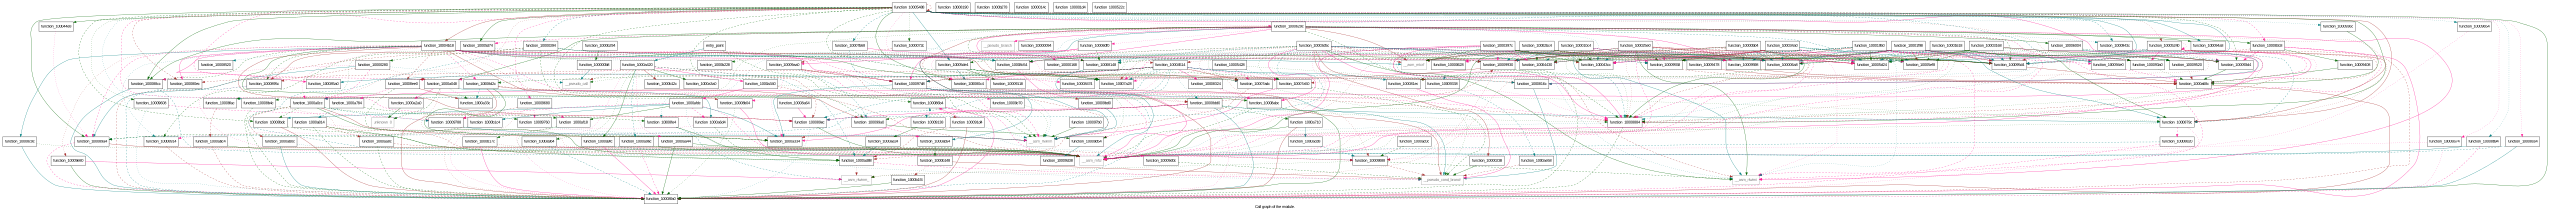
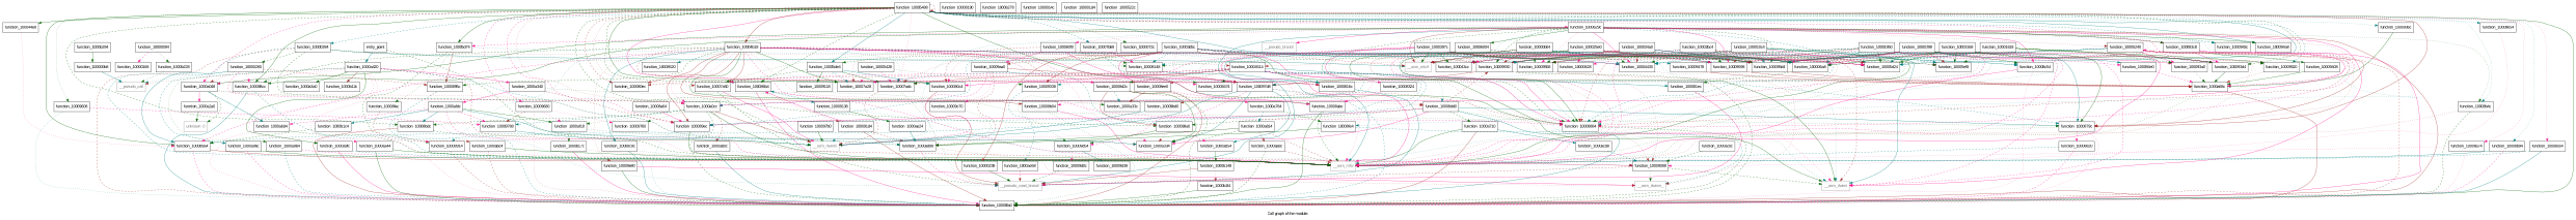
  digraph {
    fontname="Liberation Sans"
    label="Call graph of the module."
    node [fontname="Liberation Sans" shape=record]
    edge [color=darkgreen fontname="Liberation Sans" style=solid]
    n1 [label="{function_10005428}"]
    n2 [label="{function_10007a28}"]
    n3 [label="{function_10007a50}"]
    n4 [label="{function_10007adc}"]
    n5 [label="{function_10009338}"]
    n6 [color=gray50 fontcolor=gray50 label="{__asm_rlwinm}"]
    n7 [color=gray50 fontcolor=gray50 label="{__pseudo_cond_branch}"]
    n8 [label="{function_1000ae58}"]
    n9 [label="{function_10005d24}"]
    n10 [label="{function_10009598}"]
    n11 [label="{function_1000a68c}"]
    n12 [label="{function_10008fa0}"]
    n13 [color=gray50 fontcolor=gray50 label="{__asm_mfcr}"]
    n14 [label="{function_10005488}"]
    n15 [label="{function_100080c4}"]
    n16 [label="{function_100080ec}"]
    n17 [label="{function_10005d74}"]
    n18 [label="{function_10008b4c}"]
    n19 [label="{function_10008a74}"]
    n20 [label="{function_1000816c}"]
    n21 [label="{function_100094a8}"]
    n22 [label="{function_10008b94}"]
    n23 [label="{function_10005de4}"]
    n24 [label="{function_10008bdc}"]
    n25 [label="{function_100083c8}"]
    n26 [label="{function_100086b4}"]
    n27 [label="{function_1000879c}"]
    n28 [label="{function_10008884}"]
    n29 [label="{function_100088cc}"]
    n30 [label="{function_10009520}"]
    n31 [label="{function_10008ce4}"]
    n32 [label="{function_1000936c}"]
    n33 [label="{function_100089a4}"]
    n34 [label="{function_1000629c}"]
    n35 [label="{function_10007b68}"]
    n36 [label="{function_100093d4}"]
    n37 [label="{function_100089ec}"]
    n38 [label="{function_100095d4}"]
    n39 [label="{function_10009608}"]
    n40 [label="{function_10009654}"]
    n41 [label="{function_10009680}"]
    n42 [label="{function_1000a048}"]
    n43 [label="{function_1000a0cc}"]
    n44 [label="{function_1000943c}"]
    n45 [label="{function_10000394}"]
    n46 [label="{function_1000072c}"]
    n47 [label="{function_100044e8}"]
    n48 [label="{function_10004b18}"]
    n49 [label="{function_10005240}"]
    n50 [label="{function_10008fac}"]
    n51 [label="{function_10008914}"]
    n52 [label="{function_1000895c}"]
    n53 [label="{function_10008c54}"]
    n54 [label="{function_10009118}"]
    n55 [label="{function_10009408}"]
    n56 [label="{function_10009138}"]
    n57 [label="{function_100091d4}"]
    n58 [label="{function_10008820}"]
    n59 [label="{function_10009930}"]
    n60 [label="{function_10009558}"]
    n61 [label="{function_10008fe4}"]
    n62 [color=gray50 fontcolor=gray50 label="{__asm_rlwimi}"]
    n63 [label="{function_10006004}"]
    n64 [label="{function_100094e0}"]
    n65 [label="{function_100060f0}"]
    n66 [color=gray50 fontcolor=gray50 label="{__asm_mtcrf}"]
    n67 [color=gray50 fontcolor=gray50 label="{__pseudo_branch}"]
    n68 [label="{function_100043cc}"]
    n69 [label="{function_10004430}"]
    n70 [label="{function_100097d8}"]
    n71 [label="{function_10008148}"]
    n72 [label="{function_10009788}"]
    n73 [label="{function_10009088}"]
    n74 [label="{function_10009760}"]
    n75 [label="{function_1000af18}"]
    n76 [label="{function_1000a334}"]
    n77 [label="{function_1000a33c}"]
    n78 [label="{function_1000a2a0}"]
    n79 [label="{function_1000a6d4}"]
    n80 [color=gray50 fontcolor=gray50 label="{unknown_0}"]
    n81 [label="{function_1000ab0c}"]
    n82 [label="{function_100099a0}"]
    n83 [label="{function_10000280}"]
    n84 [label="{function_10009aa0}"]
    n85 [label="{function_10008b04}"]
    n86 [label="{function_10009478}"]
    n87 [label="{function_10008d2c}"]
    n88 [label="{function_10008dd0}"]
    n89 [label="{function_10008ee0}"]
    n90 [label="{function_10008abc}"]
    n91 [label="{function_10008474}"]
    n92 [label="{function_10008520}"]
-   n93 [label="{function_100085a0}"]
    n94 [label="{function_10008c9c}"]
    n95 [label="{function_100093a0}"]
    n96 [label="{function_10009e80}"]
    n97 [label="{function_10004514}"]
    n98 [label="{function_10009d54}"]
    n99 [label="{function_1000ab54}"]
    n100 [label="{function_1000abc4}"]
    n101 [label="{function_1000a710}"]
    n102 [label="{function_10009bd0}"]
    n103 [label="{function_1000acd8}"]
    n104 [label="{function_10008190}"]
    n105 [label="{function_100081ec}"]
    n106 [label="{function_1000a784}"]
    n107 [label="{function_1000a814}"]
    n108 [label="{function_10008324}"]
    n109 [label="{function_1000ad88}"]
    n110 [color=gray50 fontcolor=gray50 label="{__asm_rlwinm_}"]
    n111 [label="{function_1000ae24}"]
    n112 [label="{function_10005ef8}"]
    n113 [label="{function_10009c70}"]
    n114 [label="{function_10008a64}"]
    n115 [label="{function_1000a9b4}"]
    n116 [label="{function_1000a9fc}"]
    n117 [label="{function_1000b17c}"]
    n118 [label="{function_100097b0}"]
    n119 [label="{function_10009d0c}"]
    n120 [label="{function_10009d38}"]
    n121 [label="{function_1000b148}"]
    n122 [label="{function_1000a340}"]
    n123 [label="{function_1000afdc}"]
    n124 [label="{function_1000b1c4}"]
    n125 [label="{function_1000a3a0}"]
    n126 [label="{function_1000a420}"]
    n127 [label="{function_1000a96c}"]
    n128 [label="{function_1000aa44}"]
    n129 [label="{function_1000b12c}"]
    n130 [color=gray50 fontcolor=gray50 label="{__pseudo_call}"]
    n131 [label="{function_1000aa8c}"]
    n132 [label="{function_1000b1f4}"]
    n133 [label="{function_1000ac0c}"]
    n134 [label="{function_1000b228}"]
    n135 [label="{function_1000b278}"]
    n136 [label="{function_1000b294}"]
    n137 [label="{function_100000b8}"]
    n138 [label="{function_10000094}"]
    n139 [label="{function_10000168}"]
    n140 [label="{function_1000014c}"]
    n141 [label="{function_100001d4}"]
    n142 [label="{entry_point}"]
    n143 [label="{function_10000238}"]
    n144 [label="{function_10000628}"]
    n145 [label="{function_100006a8}"]
    n146 [label="{function_10000b04}"]
    n147 [label="{function_100010c4}"]
    n148 [label="{function_10001618}"]
    n149 [label="{function_10001950}"]
    n150 [label="{function_10001f98}"]
    n151 [label="{function_100025e0}"]
    n152 [label="{function_10002bc4}"]
    n153 [label="{function_10003168}"]
    n154 [label="{function_100034a0}"]
    n155 [label="{function_1000397c}"]
    n156 [label="{function_10003d5c}"]
    n157 [label="{function_1000522c}"]
    n1 -> n2 [color=deeppink style=dotted]
    n1 -> n3 [color=teal style=dotted]
    n1 -> n4 [color=deeppink style=dashed]
    n1 -> n5 [style=dotted]
    n3 -> n6 [color=deeppink]
    n3 -> n7 [style=dashed]
    n4 -> n6 [color=brown style=dashed]
    n4 -> n7 [style=dotted]
    n5 -> n8 [color=teal style=dashed]
    n8 -> n7 [color=brown style=dashed]
    n10 -> n11 [color=brown]
    n11 -> n12 [color=brown]
    n11 -> n13 [style=dotted]
    n14 -> n2 [style=dashed]
    n14 -> n3 [color=brown style=dotted]
    n14 -> n4 [color=deeppink style=dotted]
    n14 -> n6 [style=dashed]
    n14 -> n9 [color=teal]
    n14 -> n12
    n14 -> n14 [color=brown style=dashed]
    n14 -> n15
    n14 -> n16 [color=brown style=dashed]
    n14 -> n17
    n14 -> n18 [color=teal style=dotted]
    n14 -> n19 [color=deeppink style=dotted]
    n14 -> n20 [color=deeppink]
    n14 -> n21 [color=teal]
    n14 -> n22 [color=teal style=dotted]
    n14 -> n23 [color=teal]
    n14 -> n24 [style=dashed]
    n14 -> n25 [color=deeppink style=dashed]
    n14 -> n26 [style=dashed]
    n14 -> n27 [color=brown]
    n14 -> n28
    n14 -> n29
    n14 -> n30 [color=teal style=dashed]
    n14 -> n31 [color=deeppink style=dotted]
    n14 -> n32 [color=teal style=dotted]
    n14 -> n33
    n14 -> n34 [color=deeppink style=dotted]
    n14 -> n35 [color=teal style=dashed]
    n14 -> n36 [style=dashed]
    n14 -> n37 [color=deeppink style=dashed]
    n14 -> n38 [color=teal]
    n14 -> n39 [style=dotted]
    n14 -> n40 [color=teal style=dotted]
    n14 -> n41 [color=deeppink style=dashed]
    n14 -> n42 [color=deeppink style=dashed]
    n14 -> n43 [color=brown style=dotted]
    n14 -> n44 [color=teal style=dashed]
    n14 -> n45 [color=teal style=dashed]
    n14 -> n46 [style=dotted]
    n14 -> n47
    n14 -> n48 [color=brown]
    n14 -> n49 [color=brown style=dotted]
    n15 -> n7 [color=brown]
    n17 -> n50 [style=dotted]
    n17 -> n51 [style=dashed]
    n17 -> n52 [color=brown]
    n17 -> n53 [color=teal style=dotted]
    n18 -> n12 [style=dashed]
    n18 -> n13 [color=brown style=dotted]
    n19 -> n12 [color=deeppink style=dotted]
    n19 -> n13 [color=deeppink style=dotted]
    n20 -> n7 [color=teal]
    n21 -> n11 [color=deeppink style=dotted]
    n22 -> n12 [color=deeppink style=dashed]
    n22 -> n13 [color=teal]
    n23 -> n2 [color=teal style=dashed]
    n23 -> n3 [style=dashed]
    n23 -> n4
    n23 -> n15 [color=teal]
    n23 -> n54
    n24 -> n12 [color=brown]
    n24 -> n13 [style=dashed]
    n25 -> n12 [color=deeppink]
    n25 -> n28 [color=deeppink style=dashed]
    n25 -> n36 [color=deeppink]
    n25 -> n38 [color=brown style=dashed]
    n25 -> n55
    n26 -> n12 [color=deeppink]
    n26 -> n13 [color=deeppink style=dashed]
    n26 -> n56 [color=teal style=dotted]
    n26 -> n57 [color=brown style=dotted]
    n27 -> n12 [color=deeppink style=dotted]
    n27 -> n13 [style=dotted]
    n27 -> n58 [color=deeppink style=dashed]
    n28 -> n12 [style=dashed]
    n28 -> n13 [color=teal style=dotted]
    n29 -> n12 [color=teal]
    n29 -> n13 [color=teal style=dashed]
    n30 -> n11 [color=brown style=dotted]
    n31 -> n12 [color=teal]
    n31 -> n13 [color=teal style=dashed]
    n32 -> n11
    n33 -> n12 [color=deeppink style=dashed]
    n33 -> n13 [color=brown]
    n34 -> n6 [color=teal style=dotted]
    n34 -> n9 [color=teal style=dashed]
    n34 -> n10 [color=deeppink]
    n34 -> n12 [color=brown]
    n34 -> n13 [color=teal]
    n34 -> n17 [color=deeppink style=dashed]
    n34 -> n18 [style=dotted]
    n34 -> n21
    n34 -> n25
    n34 -> n27 [color=brown style=dotted]
    n34 -> n28 [style=dashed]
    n34 -> n29
    n34 -> n38 [style=dashed]
    n34 -> n42
    n34 -> n44 [color=teal style=dotted]
    n34 -> n53 [color=deeppink]
    n34 -> n59 [style=dashed]
    n34 -> n60 [color=deeppink style=dotted]
    n34 -> n61 [color=teal style=dotted]
    n34 -> n62 [color=deeppink]
    n34 -> n63
-   n34 -> n64 [color=deeppink style=dashed]
+   n34 -> n30 [color=deeppink style=dashed]
    n34 -> n65 [color=deeppink style=dotted]
    n34 -> n66 [color=brown]
    n34 -> n67 [color=deeppink]
    n34 -> n68 [color=teal style=dotted]
    n34 -> n69 [color=deeppink]
    n35 -> n70 [color=teal style=dashed]
    n35 -> n71 [color=deeppink]
    n36 -> n11
    n37 -> n12 [color=teal style=dotted]
    n37 -> n13
    n38 -> n11 [color=brown]
    n39 -> n12 [color=teal style=dotted]
    n39 -> n72 [color=deeppink style=dashed]
    n40 -> n73 [color=deeppink style=dotted]
    n41 -> n12 [color=brown style=dotted]
    n41 -> n72 [color=brown style=dashed]
    n41 -> n74 [color=deeppink style=dotted]
    n41 -> n75 [color=deeppink style=dotted]
    n42 -> n76 [color=brown style=dotted]
    n42 -> n77 [style=dotted]
    n42 -> n78 [color=deeppink]
    n42 -> n79 [color=teal]
    n42 -> n80 [style=dashed]
    n43 -> n6 [color=brown]
    n43 -> n12 [style=dashed]
    n43 -> n13
    n43 -> n24 [style=dashed]
    n43 -> n72 [color=teal style=dashed]
    n43 -> n74 [style=dotted]
    n43 -> n75 [style=dotted]
    n43 -> n81 [color=brown style=dashed]
    n44 -> n11 [color=deeppink style=dashed]
    n45 -> n12 [color=brown style=dashed]
    n45 -> n13 [color=teal style=dashed]
    n45 -> n59 [color=brown style=dotted]
    n45 -> n66 [color=teal]
    n45 -> n71 [style=dotted]
    n45 -> n82 [style=dashed]
    n45 -> n83 [style=dashed]
    n46 -> n59 [color=teal style=dotted]
    n46 -> n84 [color=brown style=dashed]
    n47 -> n33 [color=deeppink style=dotted]
    n48 -> n2
    n48 -> n3 [color=brown]
    n48 -> n4 [color=teal style=dotted]
-   n48 -> n16 [color=deeppink]
+   n48 -> n16 [color=brown]
    n48 -> n20 [color=brown style=dashed]
    n48 -> n28 [color=deeppink style=dashed]
    n48 -> n29 [style=dashed]
    n48 -> n33 [color=deeppink style=dashed]
    n48 -> n37 [color=brown]
    n48 -> n38 [style=dashed]
    n48 -> n43 [color=deeppink style=dotted]
    n48 -> n51 [color=teal style=dotted]
    n48 -> n52 [style=dashed]
    n48 -> n53 [color=teal]
    n48 -> n70 [color=deeppink]
    n48 -> n85 [color=brown]
    n48 -> n86 [color=teal style=dashed]
    n48 -> n87 [color=deeppink style=dashed]
    n48 -> n88 [color=brown style=dotted]
    n48 -> n89 [color=brown style=dashed]
    n48 -> n90
    n48 -> n91 [color=deeppink style=dashed]
    n48 -> n92 [color=teal style=dotted]
-   n48 -> n93 [color=deeppink]
    n48 -> n94 [color=teal]
    n48 -> n95 [color=deeppink]
    n48 -> n96 [color=brown style=dotted]
    n48 -> n97 [color=brown style=dotted]
    n49 -> n10 [color=teal style=dotted]
    n49 -> n12 [color=brown style=dashed]
    n49 -> n27 [color=brown]
    n49 -> n28 [color=brown style=dashed]
    n49 -> n36 [color=deeppink style=dotted]
    n49 -> n38 [color=teal]
    n49 -> n43 [color=deeppink]
    n49 -> n49 [color=deeppink style=dotted]
    n49 -> n86 [color=teal style=dashed]
    n49 -> n95 [color=deeppink]
    n49 -> n97 [color=brown style=dotted]
    n50 -> n100 [color=brown style=dashed]
    n51 -> n12 [color=brown style=dashed]
    n51 -> n13 [color=deeppink style=dotted]
    n52 -> n12 [color=teal style=dashed]
    n52 -> n13 [color=deeppink style=dotted]
    n53 -> n12 [color=deeppink style=dotted]
    n53 -> n13 [color=deeppink]
    n55 -> n11
    n56 -> n26 [color=teal style=dashed]
    n56 -> n73 [color=teal style=dotted]
    n56 -> n111
    n57 -> n6 [color=teal style=dotted]
    n57 -> n12 [color=brown]
    n57 -> n26 [color=deeppink]
    n57 -> n109 [color=brown style=dashed]
    n58 -> n12 [color=deeppink style=dashed]
    n58 -> n13 [color=teal style=dashed]
    n59 -> n12 [style=dashed]
    n59 -> n70 [color=brown]
    n59 -> n73 [color=brown style=dotted]
    n60 -> n11 [color=brown style=dashed]
    n61 -> n109
    n61 -> n110 [color=teal style=dashed]
    n63 -> n20 [color=teal]
    n63 -> n27 [color=teal style=dashed]
    n63 -> n28 [style=dotted]
    n63 -> n36 [color=teal style=dashed]
    n63 -> n38 [color=brown style=dashed]
    n64 -> n11 [color=deeppink style=dashed]
    n65 -> n15 [color=brown style=dashed]
    n65 -> n70 [color=deeppink]
    n65 -> n71 [style=dashed]
    n65 -> n84 [color=deeppink]
    n69 -> n110 [color=brown style=dotted]
    n70 -> n6 [color=teal]
    n70 -> n12 [color=teal style=dashed]
    n70 -> n76 [color=teal]
    n70 -> n88 [color=brown style=dotted]
    n70 -> n98 [color=deeppink style=dashed]
    n70 -> n99 [color=teal]
    n70 -> n102 [color=brown style=dotted]
    n71 -> n7 [color=teal]
    n72 -> n6 [color=teal]
    n73 -> n7 [color=brown style=dashed]
    n73 -> n62 [style=dashed]
    n73 -> n110 [style=dotted]
    n74 -> n6 [color=teal style=dotted]
    n75 -> n109 [style=dotted]
    n75 -> n117 [style=dashed]
    n78 -> n80
    n79 -> n12 [color=deeppink style=dotted]
    n79 -> n13 [style=dashed]
    n81 -> n12 [color=teal]
    n81 -> n13 [color=teal style=dotted]
    n82 -> n76 [color=brown style=dotted]
    n82 -> n98
    n82 -> n99 [color=deeppink style=dashed]
    n83 -> n29 [color=deeppink style=dotted]
    n83 -> n33 [color=teal]
    n83 -> n42 [color=brown style=dotted]
    n83 -> n43 [color=deeppink style=dashed]
    n83 -> n52 [color=brown style=dashed]
    n83 -> n130 [color=teal style=dotted]
    n84 -> n6 [color=deeppink style=dashed]
    n84 -> n70 [color=brown]
    n84 -> n76 [color=deeppink style=dotted]
    n84 -> n82 [color=teal style=dashed]
    n84 -> n98 [style=dotted]
    n84 -> n109 [color=brown style=dashed]
    n84 -> n113 [color=deeppink style=dotted]
    n85 -> n12 [style=dotted]
    n85 -> n13 [color=deeppink]
    n86 -> n11 [color=brown]
    n87 -> n12 [color=brown]
    n87 -> n28 [color=brown style=dashed]
    n87 -> n76
    n87 -> n77 [color=teal style=dashed]
    n87 -> n82 [color=brown]
    n88 -> n12 [color=teal]
    n88 -> n27 [color=teal]
    n88 -> n28 [style=dotted]
    n88 -> n37 [color=deeppink]
    n88 -> n59 [color=brown style=dashed]
    n88 -> n76 [color=deeppink]
    n88 -> n82 [style=dashed]
    n88 -> n101 [style=dashed]
    n89 -> n76 [style=dashed]
    n89 -> n77 [color=brown]
    n89 -> n106 [color=deeppink style=dashed]
    n90 -> n12
    n90 -> n13 [style=dashed]
    n94 -> n12 [color=teal]
    n94 -> n13 [style=dotted]
    n95 -> n11 [style=dotted]
    n96 -> n12
    n96 -> n110 [color=deeppink]
    n97 -> n2 [color=teal style=dashed]
    n97 -> n3 [color=deeppink style=dashed]
    n97 -> n4 [color=brown]
    n97 -> n15 [color=deeppink]
    n97 -> n16 [color=brown style=dashed]
    n97 -> n20 [color=teal style=dashed]
    n97 -> n28 [color=deeppink style=dotted]
    n97 -> n33 [color=teal style=dashed]
    n97 -> n37 [color=teal style=dashed]
    n97 -> n43 [color=teal style=dashed]
    n97 -> n73 [color=brown style=dotted]
    n97 -> n85 [color=deeppink style=dotted]
    n97 -> n87 [style=dashed]
    n97 -> n88 [color=teal style=dotted]
    n97 -> n89 [color=brown style=dashed]
    n97 -> n91 [style=dotted]
-   n97 -> n93 [color=teal]
    n97 -> n105 [color=teal]
    n97 -> n108 [color=deeppink]
    n98 -> n119 [color=deeppink style=dotted]
    n98 -> n120 [color=teal]
    n99 -> n121
    n100 -> n12 [color=brown style=dashed]
    n100 -> n13
    n101 -> n12 [color=brown]
    n101 -> n13
    n101 -> n103 [color=teal]
    n102 -> n6 [color=teal]
    n103 -> n73 [color=teal style=dashed]
    n105 -> n7 [color=deeppink]
    n106 -> n61 [style=dashed]
    n106 -> n107 [color=teal style=dashed]
    n107 -> n6 [color=deeppink style=dotted]
    n107 -> n12 [style=dashed]
    n107 -> n13 [color=brown style=dashed]
    n107 -> n109
    n107 -> n131 [color=brown style=dashed]
    n108 -> n90 [color=deeppink style=dashed]
    n109 -> n7 [color=deeppink style=dashed]
    n109 -> n110 [color=brown style=dotted]
    n111 -> n109 [color=teal]
    n113 -> n6 [style=dotted]
    n114 -> n37 [color=deeppink]
    n115 -> n12 [color=teal style=dashed]
    n115 -> n13 [color=deeppink style=dashed]
    n116 -> n12 [color=deeppink]
    n116 -> n13 [color=teal style=dashed]
    n117 -> n12 [color=deeppink]
    n117 -> n13 [color=brown style=dotted]
    n118 -> n6
    n119 -> n7 [style=dashed]
    n121 -> n7 [color=brown]
    n121 -> n132 [color=brown style=dotted]
    n122 -> n27 [style=dotted]
    n122 -> n37 [color=brown style=dashed]
    n122 -> n123 [color=deeppink]
    n123 -> n7 [color=teal style=dotted]
    n123 -> n24 [color=teal]
    n123 -> n72 [color=deeppink style=dashed]
    n123 -> n73 [color=deeppink style=dashed]
    n123 -> n75
    n123 -> n76 [color=teal]
    n123 -> n79 [color=deeppink style=dashed]
    n123 -> n124 [color=teal]
    n124 -> n33 [style=dashed]
    n124 -> n51 [color=deeppink style=dotted]
    n126 -> n12 [color=deeppink style=dotted]
    n126 -> n42 [color=deeppink style=dotted]
    n126 -> n73 [color=brown style=dashed]
    n126 -> n109 [color=teal style=dashed]
    n126 -> n115 [style=dotted]
    n126 -> n116
    n126 -> n122 [color=deeppink]
    n126 -> n125
    n126 -> n127 [color=teal style=dashed]
    n126 -> n128 [color=deeppink style=dotted]
    n126 -> n129 [color=brown]
    n126 -> n130 [color=brown style=dotted]
    n127 -> n12 [color=deeppink style=dashed]
    n127 -> n13
    n128 -> n12
    n128 -> n13
    n131 -> n12 [style=dashed]
    n131 -> n13 [color=brown style=dashed]
    n132 -> n12
    n133 -> n73 [style=dashed]
    n134 -> n130 [style=dotted]
    n136 -> n137
    n137 -> n130 [color=teal]
    n138 -> n134 [style=dotted]
    n138 -> n139 [color=deeppink style=dashed]
    n142 -> n6 [style=dashed]
    n142 -> n126 [color=teal]
    n143 -> n7
    n144 -> n5 [color=teal style=dotted]
    n145 -> n105 [style=dashed]
    n146 -> n9 [color=teal style=dashed]
    n146 -> n10 [color=teal style=dashed]
    n146 -> n13 [color=brown style=dotted]
    n146 -> n28
    n146 -> n38 [color=brown style=dotted]
    n146 -> n59 [color=brown]
    n146 -> n60 [style=dashed]
    n146 -> n62 [color=deeppink style=dotted]
    n146 -> n66 [color=deeppink style=dotted]
    n146 -> n68 [color=brown style=dashed]
    n146 -> n69 [color=teal style=dotted]
    n146 -> n71 [style=dashed]
    n146 -> n112 [style=dashed]
    n146 -> n145 [color=teal]
    n147 -> n9 [color=deeppink]
    n147 -> n10 [color=brown style=dotted]
    n147 -> n13
    n147 -> n28 [style=dotted]
    n147 -> n38 [color=teal style=dotted]
    n147 -> n59 [color=teal]
    n147 -> n60 [color=deeppink style=dashed]
    n147 -> n62 [color=teal]
    n147 -> n66 [color=deeppink style=dotted]
    n147 -> n68 [style=dashed]
    n147 -> n69 [color=teal style=dotted]
    n147 -> n112 [color=teal style=dashed]
    n147 -> n145 [color=deeppink style=dotted]
    n148 -> n9 [color=teal style=dashed]
    n148 -> n13 [color=brown style=dotted]
    n148 -> n30
    n148 -> n36
    n148 -> n38 [color=teal]
    n148 -> n59 [style=dashed]
    n148 -> n95 [style=dashed]
    n148 -> n112 [style=dotted]
    n148 -> n145 [color=teal style=dashed]
    n149 -> n9
    n149 -> n10 [color=brown]
    n149 -> n13 [style=dotted]
    n149 -> n27 [color=teal]
    n149 -> n28 [color=deeppink style=dashed]
    n149 -> n36 [color=deeppink style=dotted]
    n149 -> n38 [color=deeppink style=dashed]
    n149 -> n53 [color=teal style=dotted]
    n149 -> n59 [color=brown style=dotted]
    n149 -> n60 [style=dotted]
    n149 -> n62 [color=deeppink style=dashed]
    n149 -> n64 [color=deeppink style=dashed]
    n149 -> n66 [color=brown style=dotted]
    n149 -> n68 [color=teal style=dashed]
    n149 -> n69 [color=teal style=dashed]
    n149 -> n70 [color=brown style=dotted]
    n149 -> n112 [color=teal style=dotted]
    n149 -> n145 [color=teal]
    n150 -> n9 [color=teal style=dashed]
    n150 -> n10 [color=deeppink style=dotted]
    n150 -> n13 [color=deeppink style=dashed]
    n150 -> n27
    n150 -> n28 [color=teal style=dotted]
    n150 -> n36 [color=deeppink]
    n150 -> n38 [color=brown]
    n150 -> n53
    n150 -> n59 [color=teal]
    n150 -> n60 [color=brown]
    n150 -> n62 [color=deeppink style=dashed]
    n150 -> n64 [color=teal]
    n150 -> n66 [style=dashed]
    n150 -> n68 [color=deeppink style=dashed]
    n150 -> n69 [color=teal style=dashed]
    n150 -> n70 [color=teal style=dotted]
    n150 -> n112 [color=brown]
    n150 -> n145 [color=deeppink]
    n151 -> n9 [color=brown style=dashed]
    n151 -> n10 [color=teal style=dashed]
    n151 -> n13 [color=deeppink style=dashed]
    n151 -> n28 [color=brown style=dotted]
    n151 -> n38 [color=brown]
    n151 -> n59 [color=deeppink style=dotted]
    n151 -> n60 [style=dotted]
    n151 -> n62
    n151 -> n66
    n151 -> n68 [color=teal style=dotted]
    n151 -> n69 [style=dotted]
    n151 -> n112 [color=deeppink style=dotted]
    n151 -> n144 [color=deeppink style=dashed]
    n151 -> n145 [color=brown]
    n152 -> n9 [color=brown style=dashed]
    n152 -> n10 [style=dashed]
    n152 -> n13 [color=brown style=dotted]
    n152 -> n28 [color=teal style=dashed]
    n152 -> n38
    n152 -> n59 [color=teal style=dashed]
    n152 -> n60 [color=brown style=dotted]
    n152 -> n62 [color=brown style=dashed]
    n152 -> n66 [color=deeppink style=dotted]
    n152 -> n68 [style=dotted]
    n152 -> n69 [style=dashed]
    n152 -> n144 [color=deeppink style=dotted]
    n152 -> n145 [color=brown style=dotted]
    n153 -> n9
    n153 -> n13 [color=deeppink]
    n153 -> n30 [style=dotted]
    n153 -> n36
    n153 -> n38 [color=teal style=dashed]
    n153 -> n59 [color=brown style=dashed]
    n153 -> n95 [style=dotted]
    n153 -> n112
    n153 -> n145
    n154 -> n9 [color=deeppink]
    n154 -> n10 [color=teal style=dashed]
    n154 -> n13 [color=deeppink style=dashed]
    n154 -> n28 [color=brown style=dashed]
    n154 -> n38 [color=teal]
    n154 -> n59 [color=brown]
    n154 -> n60 [style=dotted]
    n154 -> n62 [color=teal style=dotted]
    n154 -> n66 [color=brown style=dashed]
    n154 -> n68 [color=deeppink]
    n154 -> n69 [color=brown]
    n154 -> n112 [style=dotted]
    n154 -> n145 [color=teal style=dashed]
    n155 -> n2 [color=deeppink style=dashed]
    n155 -> n4 [style=dotted]
    n155 -> n9 [color=brown style=dashed]
    n155 -> n10 [color=brown]
    n155 -> n13 [color=deeppink]
    n155 -> n28 [color=deeppink]
    n155 -> n38
    n155 -> n59 [color=deeppink style=dashed]
    n155 -> n60 [color=teal style=dashed]
    n155 -> n62 [color=teal style=dotted]
    n155 -> n66
    n155 -> n68
    n155 -> n69 [color=deeppink]
    n155 -> n71 [color=teal style=dotted]
    n155 -> n145
    n156 -> n2 [color=brown style=dotted]
    n156 -> n3 [style=dotted]
    n156 -> n4 [color=brown style=dotted]
    n156 -> n5 [color=brown]
    n156 -> n9 [color=deeppink style=dashed]
    n156 -> n10 [color=deeppink style=dashed]
    n156 -> n13 [color=deeppink style=dotted]
    n156 -> n15 [color=deeppink style=dotted]
    n156 -> n23 [style=dashed]
    n156 -> n28 [color=deeppink]
    n156 -> n37 [color=teal style=dashed]
    n156 -> n38 [color=brown style=dotted]
    n156 -> n59 [color=brown style=dashed]
    n156 -> n60 [color=teal style=dotted]
    n156 -> n62
    n156 -> n66 [color=brown style=dashed]
    n156 -> n68 [color=brown style=dotted]
    n156 -> n69 [color=teal]
    n156 -> n71 [color=teal style=dashed]
    n156 -> n90 [color=deeppink]
    n156 -> n91 [style=dotted]
    n156 -> n143 [color=brown]
    n156 -> n145 [color=teal]
  }
